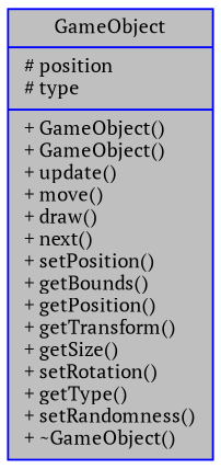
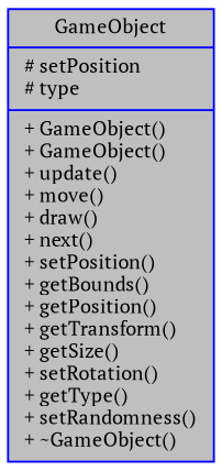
  digraph {
    fontname="PT Serif"
-   n1 [color=blue fillcolor=grey75 fontcolor=black fontname="PT Serif" fontsize=10 height=0.2 label="{GameObject\n|# position\l# type\l|+ GameObject()\l+ GameObject()\l+ update()\l+ move()\l+ draw()\l+ next()\l+ setPosition()\l+ getBounds()\l+ getPosition()\l+ getTransform()\l+ getSize()\l+ setRotation()\l+ getType()\l+ setRandomness()\l+ ~GameObject()\l}" shape=record style=filled width=0.4]
+   n1 [color=blue fillcolor=grey75 fontcolor=black fontname="PT Serif" fontsize=10 height=0.2 label="{GameObject\n|# setPosition\l# type\l|+ GameObject()\l+ GameObject()\l+ update()\l+ move()\l+ draw()\l+ next()\l+ setPosition()\l+ getBounds()\l+ getPosition()\l+ getTransform()\l+ getSize()\l+ setRotation()\l+ getType()\l+ setRandomness()\l+ ~GameObject()\l}" shape=record style=filled width=0.4]
  }
